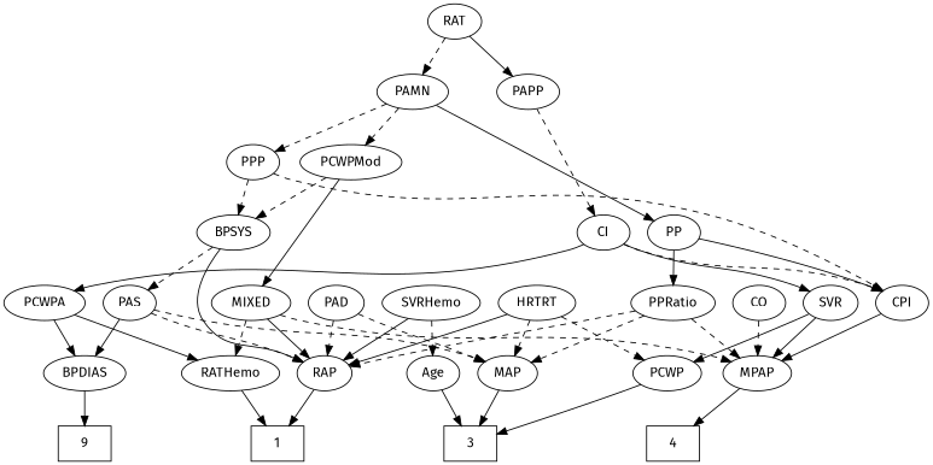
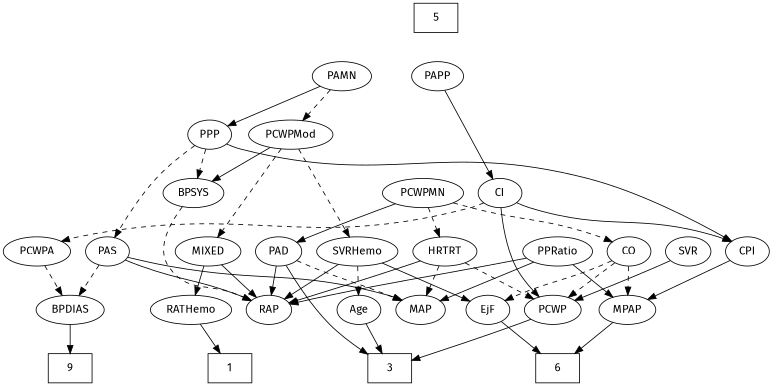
  strict digraph {
    fontname="Fira Sans"
    node [fontname="Fira Sans"]
    edge [fontname="Fira Sans" style=dashed]
    1 [height=0.5 shape=box width=0.75]
    n2 [height=0.5 label=9 shape=box width=0.75]
    3 [height=0.5 shape=box width=0.75]
-   4 [height=0.5 shape=box width=0.75]
+   4 [height=0.5 shape=box width=0.75 label=6]
+   5 [height=0.5 shape=box width=0.75]
    Age [height=0.5 width=0.75]
+   EjF [height=0.5 width=0.75]
    RAP [height=0.5 width=0.77632]
    MIXED [height=0.5 width=1.1193]
    MPAP [height=0.5 width=0.97491]
    RATHemo [height=0.5 width=1.3721]
    BPSYS [height=0.5 width=1.0471]
    PAD [height=0.5 width=0.79437]
    MAP [height=0.5 width=0.84854]
    CO [height=0.5 width=0.75]
    PCWP [height=0.5 width=0.97491]
    PAS [height=0.5 width=0.75]
    BPDIAS [height=0.5 width=1.1735]
    PAMN [height=0.5 width=1.011]
    PCWPMod [height=0.5 width=1.4443]
-   PP [height=0.5 width=0.75]
    PPP [height=0.5 width=0.75]
    SVRHemo [height=0.5 width=1.3902]
    CPI [height=0.5 width=0.75]
    PPRatio [height=0.5 width=1.1013]
-   RAT [height=0.5 width=0.75827]
    PAPP [height=0.5 width=0.88464]
    CI [height=0.5 width=0.75]
+   PCWPMN [height=0.5 width=1.3902]
    HRTRT [height=0.5 width=1.1013]
    SVR [height=0.5 width=0.77632]
    PCWPA [height=0.5 width=1.1555]
    Age -> 3 [style=solid]
-   RAP -> 1 [style=solid]
+   EjF -> 4 [style=solid]
    MIXED -> RAP [style=solid]
-   MIXED -> MPAP
-   MIXED -> RATHemo
+   MIXED -> RATHemo [style=solid]
    MPAP -> 4 [style=solid]
    RATHemo -> 1 [style=solid]
-   BPSYS -> RAP [style=solid]
-   PAD -> RAP
+   BPSYS -> RAP
+   PAD -> RAP [style=solid]
    PAD -> MAP
-   MAP -> 3 [style=solid]
+   PAD -> 3 [style=solid]
+   CO -> EjF
    CO -> MPAP
+   CO -> PCWP
    PCWP -> 3 [style=solid]
-   PAS -> RAP
-   PAS -> MAP
-   PAS -> BPDIAS [style=solid]
+   PAS -> RAP [style=solid]
+   PAS -> MAP [style=solid]
+   PAS -> BPDIAS
    BPDIAS -> n2 [style=solid]
    PAMN -> PCWPMod
-   PAMN -> PP [style=solid]
-   PAMN -> PPP
-   PCWPMod -> MIXED [style=solid]
-   PCWPMod -> BPSYS
-   PP -> CPI [style=solid]
-   PP -> PPRatio [style=solid]
+   PAMN -> PPP [style=solid]
+   PCWPMod -> MIXED
+   PCWPMod -> BPSYS [style=solid]
+   PCWPMod -> SVRHemo
    PPP -> BPSYS
-   BPSYS -> PAS
-   PPP -> CPI
+   PPP -> PAS
+   PPP -> CPI [style=solid]
    SVRHemo -> Age
+   SVRHemo -> EjF [style=solid]
    SVRHemo -> RAP [style=solid]
    CPI -> MPAP [style=solid]
-   PPRatio -> RAP
-   PPRatio -> MPAP
-   PPRatio -> MAP
-   RAT -> PAMN
-   RAT -> PAPP [style=solid]
-   PAPP -> CI
-   CI -> CPI
-   CI -> SVR [style=solid]
-   CI -> PCWPA [style=solid]
+   PPRatio -> RAP [style=solid]
+   PPRatio -> MPAP [style=solid]
+   PPRatio -> MAP [style=solid]
+   PAPP -> CI [style=solid]
+   CI -> CPI [style=solid]
+   CI -> PCWP [style=solid]
+   CI -> PCWPA
+   PCWPMN -> PAD [style=solid]
+   PCWPMN -> CO
+   PCWPMN -> HRTRT
    HRTRT -> RAP [style=solid]
    HRTRT -> MAP
    HRTRT -> PCWP
-   SVR -> MPAP [style=solid]
    SVR -> PCWP [style=solid]
-   PCWPA -> RATHemo [style=solid]
-   PCWPA -> BPDIAS [style=solid]
+   PCWPA -> BPDIAS
  }
